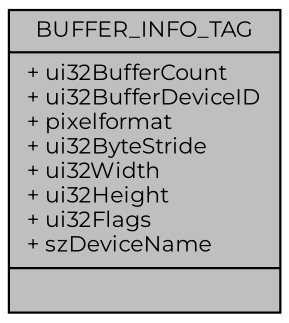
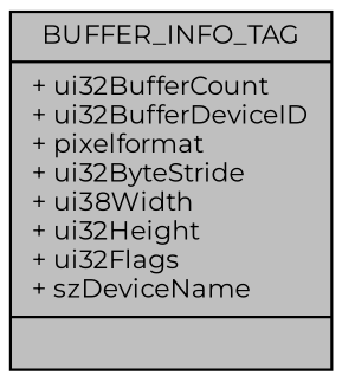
  digraph {
    fontname=Montserrat
-   n1 [color=black fillcolor=grey75 fontcolor=black fontname=Montserrat fontsize=10 height=0.2 label="{BUFFER_INFO_TAG\n|+ ui32BufferCount\l+ ui32BufferDeviceID\l+ pixelformat\l+ ui32ByteStride\l+ ui32Width\l+ ui32Height\l+ ui32Flags\l+ szDeviceName\l|}" shape=record style=filled width=0.4]
+   n1 [color=black fillcolor=grey75 fontcolor=black fontname=Montserrat fontsize=10 height=0.2 label="{BUFFER_INFO_TAG\n|+ ui32BufferCount\l+ ui32BufferDeviceID\l+ pixelformat\l+ ui32ByteStride\l+ ui38Width\l+ ui32Height\l+ ui32Flags\l+ szDeviceName\l|}" shape=record style=filled width=0.4]
  }
